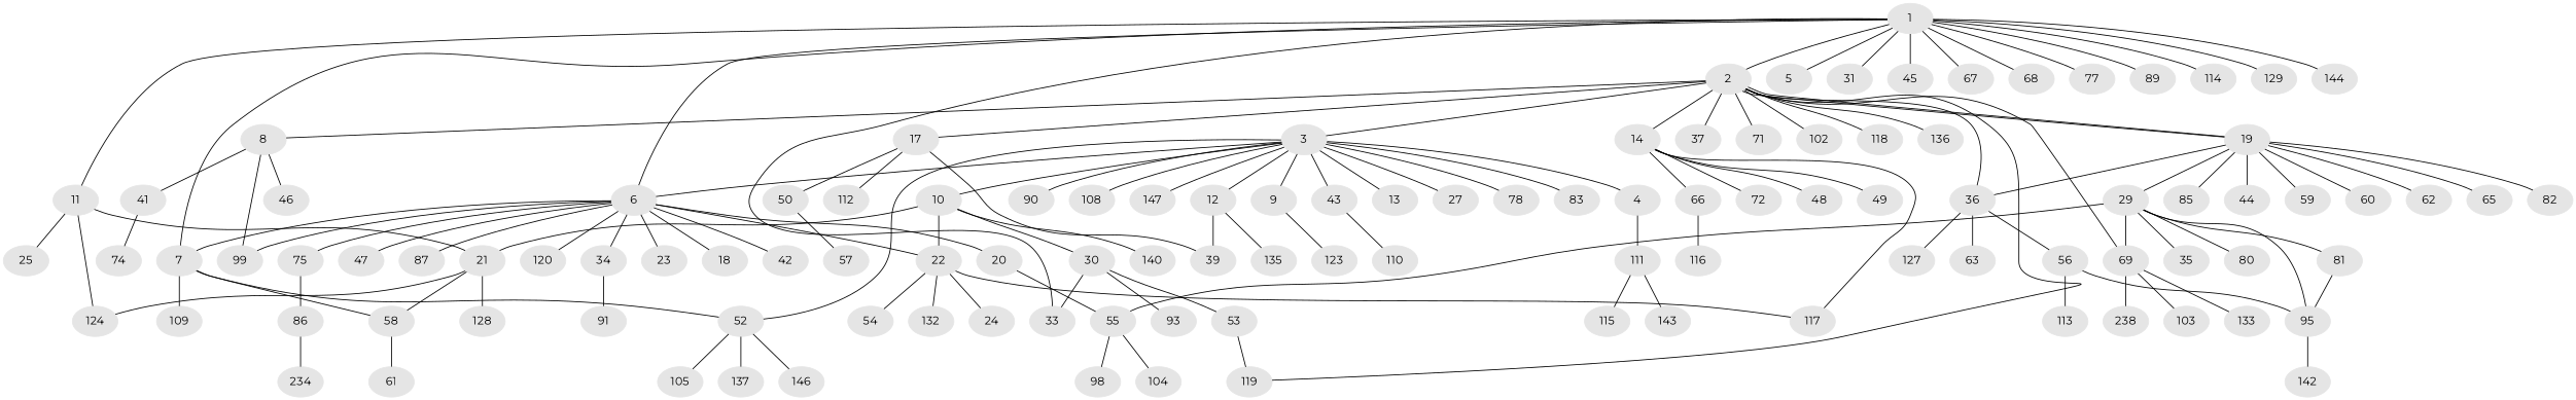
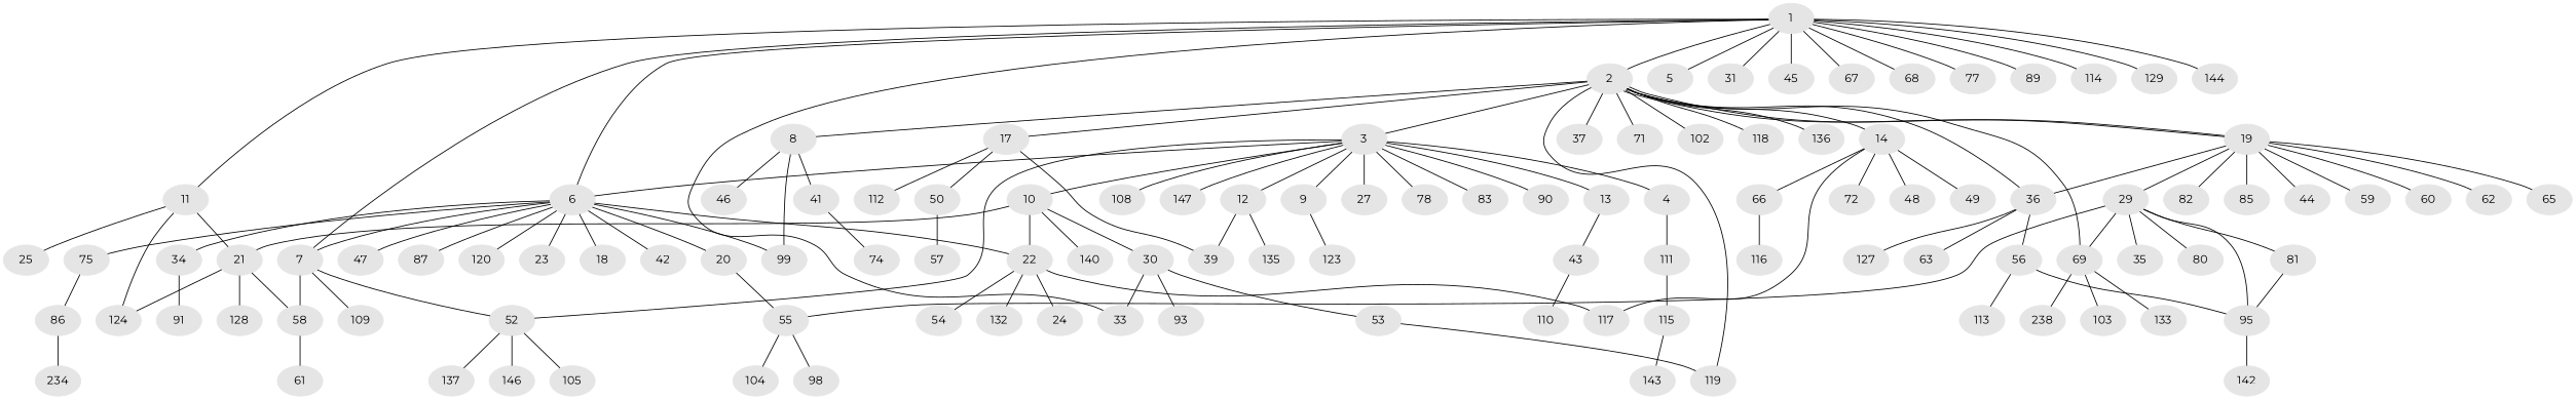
  graph {
    fontname=Montserrat
    node [color=gray90 fontname=Montserrat style=filled]
    edge [fontname=Montserrat]
    1 [super="+88"]
    2 [super="+96"]
    5
    6 [super="+92"]
    7 [super="+84"]
    11 [super="+125"]
    31
    33 [super="+141"]
    45
    67
    68
    77
    89
    114
    129
    144
    3 [super="+130"]
    8 [super="+40"]
    14 [super="+97"]
    17
    19 [super="+26"]
    36 [super="+121"]
    37
    69 [super="+101"]
    71
    102 [super="+107"]
    118
    119
    136
    18
    20 [super="+28"]
    22 [super="+64"]
    23
    34
    42
    47
    75
    87
    99
    120
    52 [super="+73"]
    58 [super="+76"]
    109
    21 [super="+32"]
    25
    124
    4 [super="+15"]
    9
    10 [super="+16"]
    12 [super="+122"]
    13
    27
    43 [super="+79"]
    78
    83
    90
    108
    147
    41
    46
    48
    49 [super="+145"]
    66
    72
    117
    39
    50 [super="+100"]
    112
    29 [super="+51"]
    44 [super="+126"]
    59
    60
    62
    65
    82
    85
    56 [super="+139"]
    63
    127
    103
    133
    n82 [label=238]
    111
    123
    30 [super="+38"]
    140
    135
    110
    105
    137
    146
    115
    143
    55 [super="+94"]
    24
    54
    132
    91
    86
    61 [super="+70"]
    74 [super="+148"]
    128
    53
    93
    95 [super="+106"]
    142
    116
    57
    35
    80
    81
    98
    104
    113
    n115 [label=234]
    1 -- 2
    1 -- 5
    1 -- 6
    1 -- 7
    1 -- 11
    1 -- 31
    1 -- 33
    1 -- 45
    1 -- 67
    1 -- 68
    1 -- 77
    1 -- 89
    1 -- 114
    1 -- 129
    1 -- 144
    2 -- 3
    2 -- 8
    2 -- 14
    2 -- 17
    2 -- 19
    2 -- 19
    2 -- 36
    2 -- 37
    2 -- 69
    2 -- 71
    2 -- 102
    2 -- 118
    2 -- 119
    2 -- 136
    6 -- 7
    6 -- 18
    6 -- 20
    6 -- 22
    6 -- 23
    6 -- 34
    6 -- 42
    6 -- 47
    6 -- 75
    6 -- 87
    6 -- 99
    6 -- 120
    7 -- 52
    7 -- 58
    7 -- 109
    11 -- 21
    11 -- 25
    11 -- 124
    3 -- 6
    3 -- 52
    3 -- 4 [weight=2]
    3 -- 9
    3 -- 10
    3 -- 12
    3 -- 13
    3 -- 27
-   3 -- 43
+   13 -- 43
    3 -- 78
    3 -- 83
    3 -- 90
    3 -- 108
    3 -- 147
    8 -- 99
    8 -- 41
    8 -- 46
    14 -- 48
    14 -- 49
    14 -- 66
    14 -- 72
    14 -- 117
    17 -- 39
    17 -- 50
    17 -- 112
    19 -- 36
    19 -- 29
    19 -- 44
    19 -- 59
    19 -- 60
    19 -- 62
    19 -- 65
    19 -- 82
    19 -- 85
    36 -- 56
    36 -- 63
    36 -- 127
    69 -- 103
    69 -- 133
    69 -- n82
    20 -- 55
    22 -- 117
    22 -- 24
    22 -- 54
    22 -- 132
    34 -- 91
    75 -- 86
    52 -- 105
    52 -- 137
    52 -- 146
    58 -- 61
    21 -- 58
    21 -- 124
    21 -- 128
    4 -- 111
    9 -- 123
    10 -- 22
    10 -- 21
    10 -- 30
    10 -- 140
    12 -- 39
    12 -- 135
    43 -- 110
    41 -- 74
    66 -- 116
    50 -- 57
    29 -- 69
    29 -- 55
    29 -- 95
    29 -- 35
    29 -- 80
    29 -- 81
    56 -- 95
    56 -- 113
    111 -- 115
-   111 -- 143
+   115 -- 143
    30 -- 33
    30 -- 53
    30 -- 93
    55 -- 98
    55 -- 104
    86 -- n115
    53 -- 119
    95 -- 142
    81 -- 95
  }
